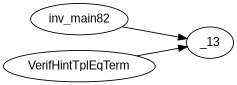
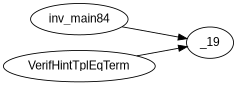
  digraph {
    fontname="Liberation Sans"
    rankdir=LR
    node [fontname="Liberation Sans"]
    edge [fontname="Liberation Sans"]
-   n1 [label=inv_main82]
-   n2 [label=_13]
+   n1 [label=inv_main84]
+   n2 [label=_19]
    n3 [label=VerifHintTplEqTerm]
    n1 -> n2
    n3 -> n2
  }
